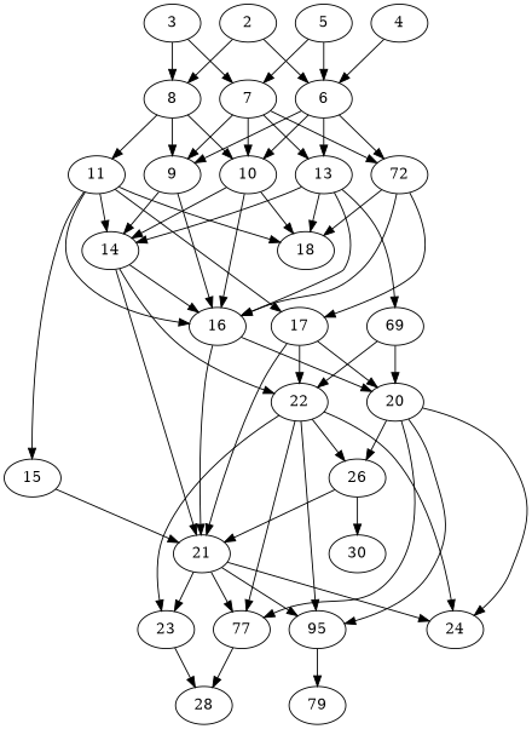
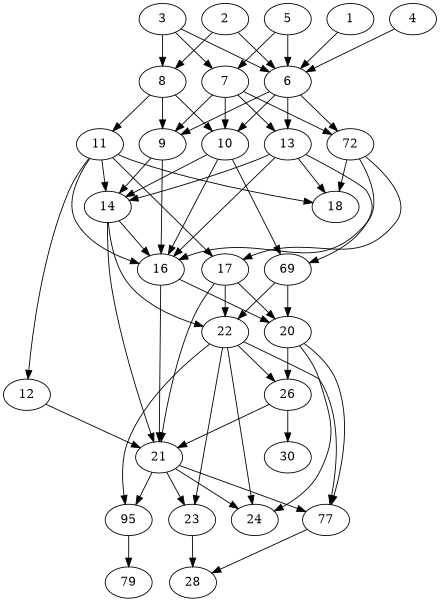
  digraph {
    node [alpha=0.11]
+   1 [alpha=0.07 expect_size=35906560]
    6 [expect_size=15447040]
    9 [alpha=0.01 expect_size=19544064]
    10 [expect_size=16613376]
    n5 [alpha=0.01 expect_size=50408448 label=72]
    13 [alpha=0.10 expect_size=14882816]
    14 [alpha=0.00 expect_size=24628224]
    16 [alpha=0.14 expect_size=14158848]
    n9 [alpha=0.17 expect_size=45873152 label=69]
    17 [alpha=0.04 expect_size=39814144]
    18 [alpha=0.20 expect_size=35893248]
    2 [alpha=0.05 expect_size=33748992]
    8 [alpha=0.04 expect_size=42167296]
    7 [alpha=0.18 expect_size=20001792]
    11 [alpha=0.08 expect_size=33512448]
-   15 [alpha=0.05 expect_size=31920128]
+   15 [alpha=0.05 expect_size=31920128 label=12]
    3 [alpha=0.04 expect_size=36955136]
    4 [alpha=0.03 expect_size=20117504]
    5 [alpha=0.12 expect_size=19389440]
    21 [expect_size=25913344]
    22 [alpha=0.17 expect_size=44496896]
    20 [alpha=0.18 expect_size=47290368]
    24 [alpha=0.02 expect_size=23316480]
    n24 [alpha=0.14 expect_size=23686144 label=95]
    26 [alpha=0.10 expect_size=34973696]
    n26 [alpha=0.12 expect_size=20191232 label=77]
    23 [alpha=0.17 expect_size=46005248]
    28 [alpha=0.10 expect_size=29893632]
    n29 [alpha=0.13 expect_size=28838912 label=79]
    30 [alpha=0.02 expect_size=21750784]
+   1 -> 6
    6 -> 9
    6 -> 10
    6 -> n5
    6 -> 13
    9 -> 14
    9 -> 16
    10 -> 14
    10 -> 16
-   10 -> 18
+   10 -> n9
    n5 -> 16
    n5 -> 17
    n5 -> 18
    13 -> 14
    13 -> 16
    13 -> n9
    13 -> 18
    14 -> 16
    14 -> 21
    14 -> 22
    16 -> 21
    16 -> 20
    n9 -> 22
    n9 -> 20
    17 -> 21
    17 -> 22
    17 -> 20
    2 -> 6
    2 -> 8
    8 -> 9
    8 -> 10
    8 -> 11
    7 -> 9
    7 -> 10
    7 -> n5
    7 -> 13
    11 -> 14
    11 -> 16
    11 -> 17
    11 -> 18
    11 -> 15
    15 -> 21
+   3 -> 6
    3 -> 8
    3 -> 7
    4 -> 6
    5 -> 6
    5 -> 7
    21 -> 24
    21 -> n24
    21 -> n26
    21 -> 23
    22 -> 24
    22 -> n24
    22 -> 26
    22 -> n26
    22 -> 23
    20 -> 24
-   20 -> n24
    20 -> 26
    20 -> n26
    n24 -> n29
    26 -> 21
    26 -> 30
    n26 -> 28
    23 -> 28
  }
